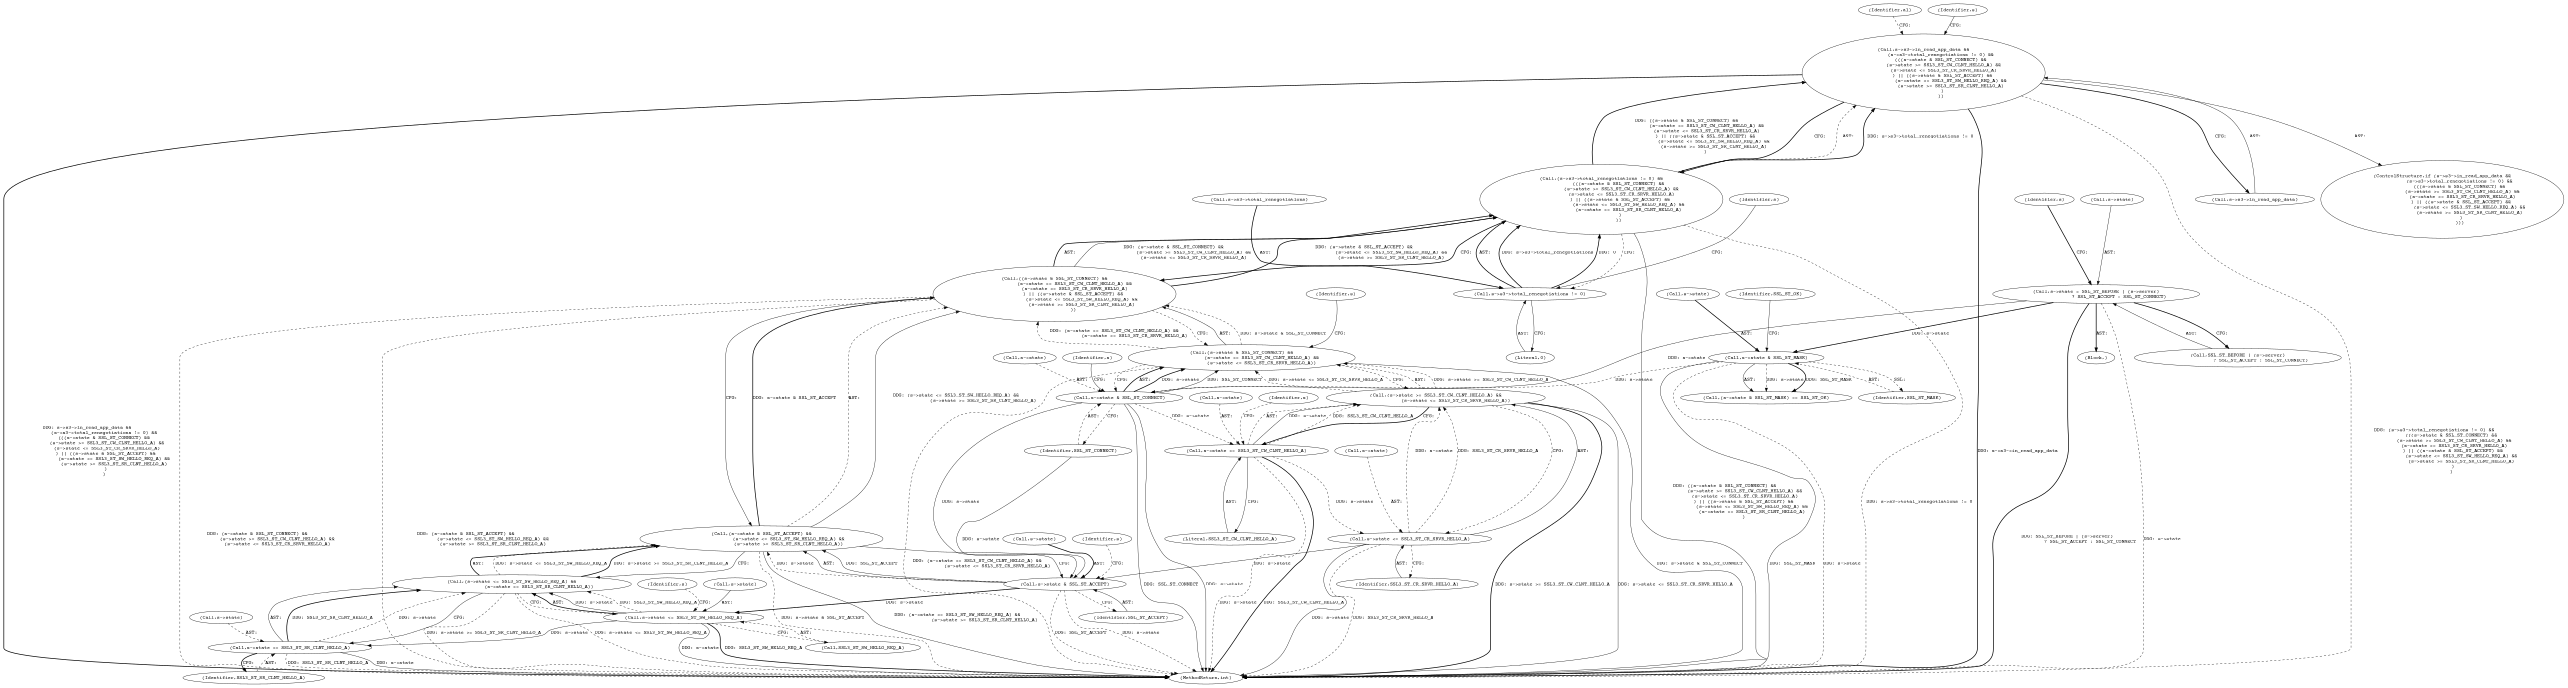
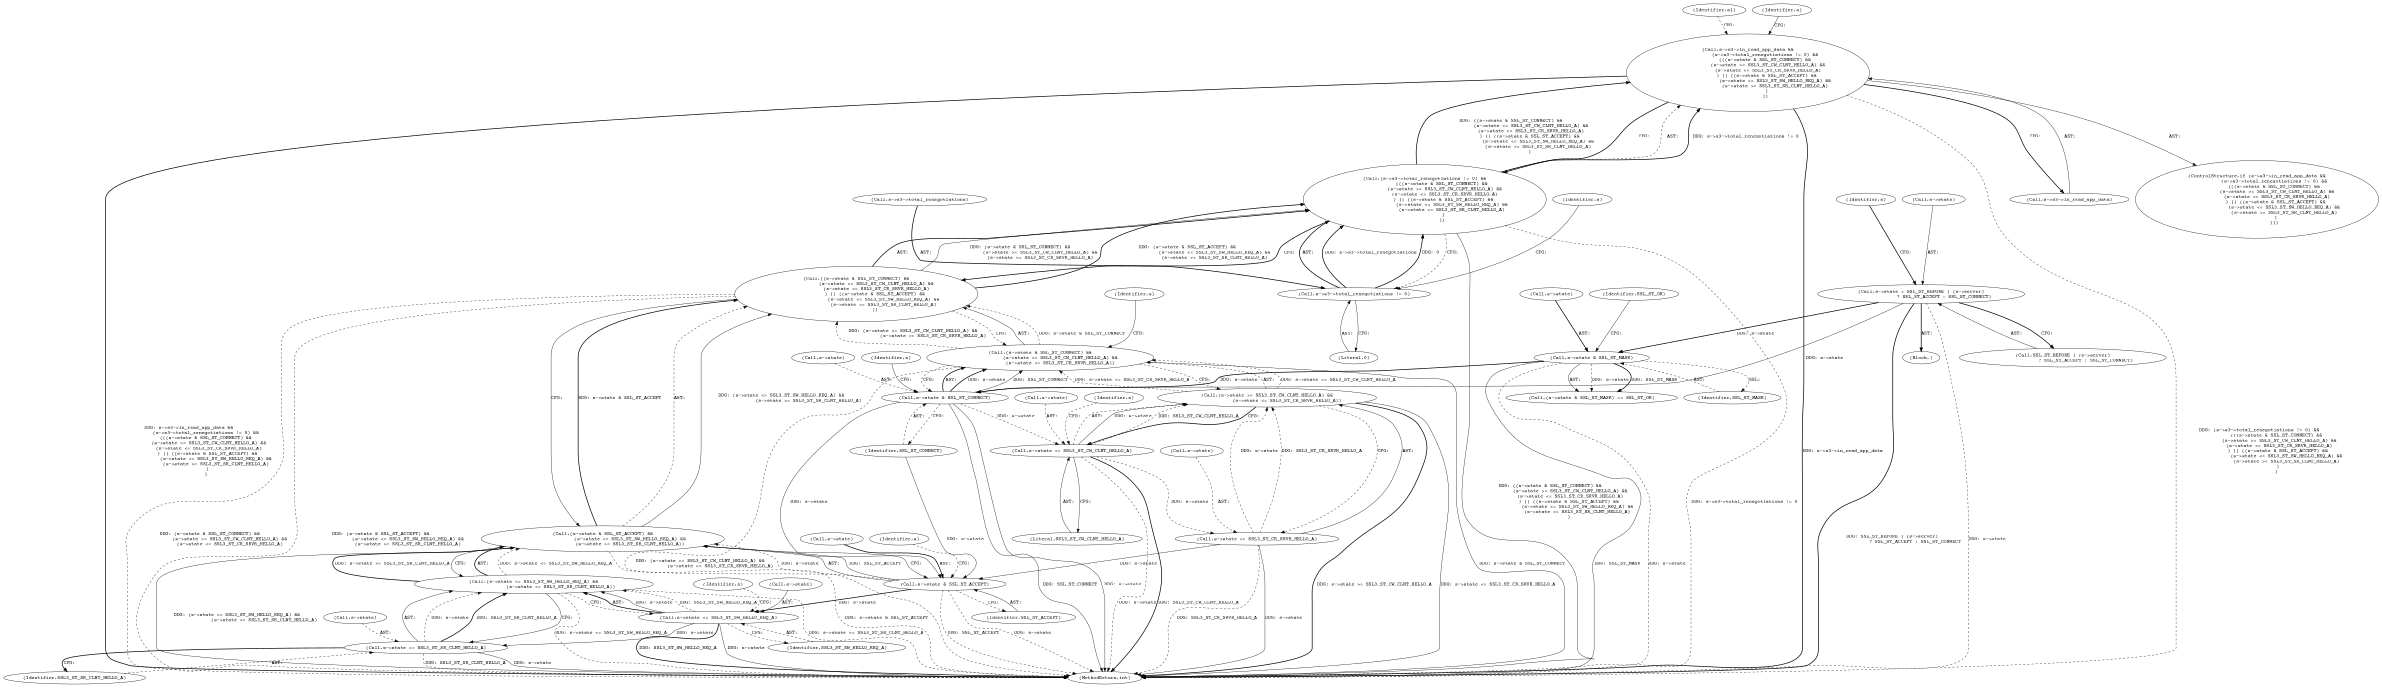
  digraph {
    fontname="Courier Prime"
    node [fontname="Courier Prime"]
    edge [fontname="Courier Prime" style=dashed]
    n1 [label="(Call,s->s3->in_read_app_data &&\n            (s->s3->total_renegotiations != 0) &&\n            (((s->state & SSL_ST_CONNECT) &&\n              (s->state >= SSL3_ST_CW_CLNT_HELLO_A) &&\n              (s->state <= SSL3_ST_CR_SRVR_HELLO_A)\n             ) || ((s->state & SSL_ST_ACCEPT) &&\n                   (s->state <= SSL3_ST_SW_HELLO_REQ_A) &&\n                   (s->state >= SSL3_ST_SR_CLNT_HELLO_A)\n             )\n            ))"]
    n2 [label="(Call,(s->s3->total_renegotiations != 0) &&\n            (((s->state & SSL_ST_CONNECT) &&\n              (s->state >= SSL3_ST_CW_CLNT_HELLO_A) &&\n              (s->state <= SSL3_ST_CR_SRVR_HELLO_A)\n             ) || ((s->state & SSL_ST_ACCEPT) &&\n                   (s->state <= SSL3_ST_SW_HELLO_REQ_A) &&\n                   (s->state >= SSL3_ST_SR_CLNT_HELLO_A)\n             )\n            ))"]
    n3 [label="(Call,s->s3->in_read_app_data)"]
    n4 [label="(ControlStructure,if (s->s3->in_read_app_data &&\n            (s->s3->total_renegotiations != 0) &&\n            (((s->state & SSL_ST_CONNECT) &&\n              (s->state >= SSL3_ST_CW_CLNT_HELLO_A) &&\n              (s->state <= SSL3_ST_CR_SRVR_HELLO_A)\n             ) || ((s->state & SSL_ST_ACCEPT) &&\n                   (s->state <= SSL3_ST_SW_HELLO_REQ_A) &&\n                   (s->state >= SSL3_ST_SR_CLNT_HELLO_A)\n             )\n            )))"]
    n5 [label="(MethodReturn,int)"]
    n6 [label="(Call,s->s3->total_renegotiations != 0)"]
    n7 [label="(Call,((s->state & SSL_ST_CONNECT) &&\n              (s->state >= SSL3_ST_CW_CLNT_HELLO_A) &&\n              (s->state <= SSL3_ST_CR_SRVR_HELLO_A)\n             ) || ((s->state & SSL_ST_ACCEPT) &&\n                   (s->state <= SSL3_ST_SW_HELLO_REQ_A) &&\n                   (s->state >= SSL3_ST_SR_CLNT_HELLO_A)\n             ))"]
    n8 [label="(Literal,0)"]
    n9 [label="(Call,(s->state & SSL_ST_CONNECT) &&\n              (s->state >= SSL3_ST_CW_CLNT_HELLO_A) &&\n              (s->state <= SSL3_ST_CR_SRVR_HELLO_A))"]
    n10 [label="(Call,(s->state & SSL_ST_ACCEPT) &&\n                   (s->state <= SSL3_ST_SW_HELLO_REQ_A) &&\n                   (s->state >= SSL3_ST_SR_CLNT_HELLO_A))"]
    n11 [label="(Call,s->state & SSL_ST_CONNECT)"]
    n12 [label="(Call,(s->state >= SSL3_ST_CW_CLNT_HELLO_A) &&\n              (s->state <= SSL3_ST_CR_SRVR_HELLO_A))"]
    n13 [label="(Call,s->state & SSL_ST_ACCEPT)"]
    n14 [label="(Call,(s->state <= SSL3_ST_SW_HELLO_REQ_A) &&\n                   (s->state >= SSL3_ST_SR_CLNT_HELLO_A))"]
    n15 [label="(Call,s->state >= SSL3_ST_CW_CLNT_HELLO_A)"]
    n16 [label="(Identifier,SSL_ST_CONNECT)"]
    n17 [label="(Call,s->state <= SSL3_ST_CR_SRVR_HELLO_A)"]
    n18 [label="(Literal,SSL3_ST_CW_CLNT_HELLO_A)"]
    n19 [label="(Call,s->state <= SSL3_ST_SW_HELLO_REQ_A)"]
    n20 [label="(Identifier,SSL_ST_ACCEPT)"]
    n21 [label="(Call,s->state = SSL_ST_BEFORE | (s->server)\n                ? SSL_ST_ACCEPT : SSL_ST_CONNECT)"]
    n22 [label="(Call,s->state & SSL_ST_MASK)"]
    n23 [label="(Call,SSL_ST_BEFORE | (s->server)\n                ? SSL_ST_ACCEPT : SSL_ST_CONNECT)"]
    n24 [label="(Block,)"]
    n25 [label="(Identifier,SSL_ST_MASK)"]
    n26 [label="(Call,(s->state & SSL_ST_MASK) == SSL_ST_OK)"]
-   n27 [label="(Identifier,SSL3_ST_CR_SRVR_HELLO_A)"]
    n28 [label="(Call,s->state >= SSL3_ST_SR_CLNT_HELLO_A)"]
-   n29 [label="(Call,SSL3_ST_SW_HELLO_REQ_A)"]
+   n29 [label="(Identifier,SSL3_ST_SW_HELLO_REQ_A)"]
    n30 [label="(Identifier,SSL3_ST_SR_CLNT_HELLO_A)"]
    n31 [label="(Call,s->state)"]
    n32 [label="(Call,s->state)"]
    n33 [label="(Identifier,s)"]
    n34 [label="(Identifier,s)"]
    n35 [label="(Call,s->state)"]
    n36 [label="(Identifier,SSL_ST_OK)"]
    n37 [label="(Call,s->state)"]
    n38 [label="(Call,s->state)"]
    n39 [label="(Identifier,al)"]
    n40 [label="(Call,s->s3->total_renegotiations)"]
    n41 [label="(Call,s->state)"]
    n42 [label="(Identifier,s)"]
    n43 [label="(Call,s->state)"]
    n44 [label="(Identifier,s)"]
    n45 [label="(Identifier,s)"]
    n46 [label="(Call,s->state)"]
    n47 [label="(Identifier,s)"]
    n48 [label="(Identifier,s)"]
    n49 [label="(Identifier,s)"]
    n1 -> n2 [label="CFG: " style=bold]
    n1 -> n3 [label="CFG: " style=bold]
    n1 -> n4 [label="AST: " style=solid]
    n1 -> n5 [label="DDG: s->s3->in_read_app_data &&\n            (s->s3->total_renegotiations != 0) &&\n            (((s->state & SSL_ST_CONNECT) &&\n              (s->state >= SSL3_ST_CW_CLNT_HELLO_A) &&\n              (s->state <= SSL3_ST_CR_SRVR_HELLO_A)\n             ) || ((s->state & SSL_ST_ACCEPT) &&\n                   (s->state <= SSL3_ST_SW_HELLO_REQ_A) &&\n                   (s->state >= SSL3_ST_SR_CLNT_HELLO_A)\n             )\n            )" style=bold]
    n1 -> n5 [label="DDG: s->s3->in_read_app_data" style=bold]
    n1 -> n5 [label="DDG: (s->s3->total_renegotiations != 0) &&\n            (((s->state & SSL_ST_CONNECT) &&\n              (s->state >= SSL3_ST_CW_CLNT_HELLO_A) &&\n              (s->state <= SSL3_ST_CR_SRVR_HELLO_A)\n             ) || ((s->state & SSL_ST_ACCEPT) &&\n                   (s->state <= SSL3_ST_SW_HELLO_REQ_A) &&\n                   (s->state >= SSL3_ST_SR_CLNT_HELLO_A)\n             )\n            )"]
    n2 -> n1 [label="AST: "]
    n2 -> n1 [label="DDG: s->s3->total_renegotiations != 0" style=bold]
    n2 -> n1 [label="DDG: ((s->state & SSL_ST_CONNECT) &&\n              (s->state >= SSL3_ST_CW_CLNT_HELLO_A) &&\n              (s->state <= SSL3_ST_CR_SRVR_HELLO_A)\n             ) || ((s->state & SSL_ST_ACCEPT) &&\n                   (s->state <= SSL3_ST_SW_HELLO_REQ_A) &&\n                   (s->state >= SSL3_ST_SR_CLNT_HELLO_A)\n             )" style=bold]
    n2 -> n5 [label="DDG: s->s3->total_renegotiations != 0"]
    n2 -> n5 [label="DDG: ((s->state & SSL_ST_CONNECT) &&\n              (s->state >= SSL3_ST_CW_CLNT_HELLO_A) &&\n              (s->state <= SSL3_ST_CR_SRVR_HELLO_A)\n             ) || ((s->state & SSL_ST_ACCEPT) &&\n                   (s->state <= SSL3_ST_SW_HELLO_REQ_A) &&\n                   (s->state >= SSL3_ST_SR_CLNT_HELLO_A)\n             )" style=solid]
    n2 -> n6 [label="CFG: "]
    n2 -> n7 [label="CFG: " style=bold]
    n3 -> n1 [label="AST: " style=solid]
    n6 -> n2 [label="AST: " style=bold]
    n6 -> n2 [label="DDG: s->s3->total_renegotiations" style=bold]
    n6 -> n2 [label="DDG: 0" style=bold]
    n6 -> n8 [label="CFG: " style=solid]
    n7 -> n2 [label="AST: " style=bold]
    n7 -> n2 [label="DDG: (s->state & SSL_ST_CONNECT) &&\n              (s->state >= SSL3_ST_CW_CLNT_HELLO_A) &&\n              (s->state <= SSL3_ST_CR_SRVR_HELLO_A)" style=solid]
    n7 -> n2 [label="DDG: (s->state & SSL_ST_ACCEPT) &&\n                   (s->state <= SSL3_ST_SW_HELLO_REQ_A) &&\n                   (s->state >= SSL3_ST_SR_CLNT_HELLO_A)" style=bold]
    n7 -> n5 [label="DDG: (s->state & SSL_ST_CONNECT) &&\n              (s->state >= SSL3_ST_CW_CLNT_HELLO_A) &&\n              (s->state <= SSL3_ST_CR_SRVR_HELLO_A)"]
    n7 -> n5 [label="DDG: (s->state & SSL_ST_ACCEPT) &&\n                   (s->state <= SSL3_ST_SW_HELLO_REQ_A) &&\n                   (s->state >= SSL3_ST_SR_CLNT_HELLO_A)"]
    n7 -> n9 [label="CFG: "]
    n7 -> n10 [label="CFG: " style=solid]
    n8 -> n6 [label="AST: " style=solid]
    n9 -> n5 [label="DDG: s->state & SSL_ST_CONNECT" style=solid]
    n9 -> n5 [label="DDG: (s->state >= SSL3_ST_CW_CLNT_HELLO_A) &&\n              (s->state <= SSL3_ST_CR_SRVR_HELLO_A)"]
    n9 -> n7 [label="AST: " style=solid]
    n9 -> n7 [label="DDG: s->state & SSL_ST_CONNECT"]
    n9 -> n7 [label="DDG: (s->state >= SSL3_ST_CW_CLNT_HELLO_A) &&\n              (s->state <= SSL3_ST_CR_SRVR_HELLO_A)"]
    n9 -> n11 [label="CFG: "]
    n9 -> n12 [label="CFG: "]
    n10 -> n5 [label="DDG: s->state & SSL_ST_ACCEPT"]
    n10 -> n5 [label="DDG: (s->state <= SSL3_ST_SW_HELLO_REQ_A) &&\n                   (s->state >= SSL3_ST_SR_CLNT_HELLO_A)" style=solid]
    n10 -> n7 [label="AST: "]
    n10 -> n7 [label="DDG: s->state & SSL_ST_ACCEPT" style=bold]
    n10 -> n7 [label="DDG: (s->state <= SSL3_ST_SW_HELLO_REQ_A) &&\n                   (s->state >= SSL3_ST_SR_CLNT_HELLO_A)" style=solid]
    n10 -> n13 [label="CFG: " style=solid]
    n10 -> n14 [label="CFG: " style=solid]
    n11 -> n5 [label="DDG: SSL_ST_CONNECT" style=solid]
    n11 -> n5 [label="DDG: s->state" style=solid]
    n11 -> n9 [label="AST: " style=bold]
    n11 -> n9 [label="DDG: s->state" style=bold]
    n11 -> n9 [label="DDG: SSL_ST_CONNECT" style=solid]
    n11 -> n13 [label="DDG: s->state" style=solid]
    n11 -> n15 [label="DDG: s->state"]
    n11 -> n16 [label="CFG: "]
    n12 -> n5 [label="DDG: s->state >= SSL3_ST_CW_CLNT_HELLO_A" style=bold]
    n12 -> n5 [label="DDG: s->state <= SSL3_ST_CR_SRVR_HELLO_A" style=solid]
    n12 -> n9 [label="AST: "]
    n12 -> n9 [label="DDG: s->state >= SSL3_ST_CW_CLNT_HELLO_A"]
    n12 -> n9 [label="DDG: s->state <= SSL3_ST_CR_SRVR_HELLO_A"]
    n12 -> n15 [label="CFG: " style=bold]
    n12 -> n17 [label="CFG: "]
    n13 -> n5 [label="DDG: s->state"]
    n13 -> n5 [label="DDG: SSL_ST_ACCEPT"]
    n13 -> n10 [label="AST: " style=solid]
    n13 -> n10 [label="DDG: s->state"]
    n13 -> n10 [label="DDG: SSL_ST_ACCEPT" style=solid]
    n13 -> n19 [label="DDG: s->state" style=bold]
    n13 -> n20 [label="CFG: "]
    n14 -> n5 [label="DDG: s->state >= SSL3_ST_SR_CLNT_HELLO_A"]
    n14 -> n5 [label="DDG: s->state <= SSL3_ST_SW_HELLO_REQ_A"]
    n14 -> n10 [label="AST: " style=bold]
    n14 -> n10 [label="DDG: s->state <= SSL3_ST_SW_HELLO_REQ_A"]
    n14 -> n10 [label="DDG: s->state >= SSL3_ST_SR_CLNT_HELLO_A" style=bold]
    n14 -> n19 [label="CFG: "]
    n14 -> n28 [label="CFG: " style=solid]
    n15 -> n5 [label="DDG: s->state"]
    n15 -> n5 [label="DDG: SSL3_ST_CW_CLNT_HELLO_A" style=bold]
    n15 -> n12 [label="AST: "]
    n15 -> n12 [label="DDG: s->state" style=solid]
    n15 -> n12 [label="DDG: SSL3_ST_CW_CLNT_HELLO_A"]
    n15 -> n17 [label="DDG: s->state"]
    n15 -> n18 [label="CFG: " style=solid]
    n16 -> n11 [label="AST: "]
    n16 -> n13 [label="DDG: s->state" style=solid]
    n17 -> n5 [label="DDG: SSL3_ST_CR_SRVR_HELLO_A"]
    n17 -> n5 [label="DDG: s->state" style=solid]
    n17 -> n12 [label="AST: " style=solid]
    n17 -> n12 [label="DDG: s->state"]
    n17 -> n12 [label="DDG: SSL3_ST_CR_SRVR_HELLO_A"]
    n17 -> n13 [label="DDG: s->state" style=solid]
-   n17 -> n27 [label="CFG: "]
    n18 -> n15 [label="AST: " style=solid]
    n19 -> n5 [label="DDG: SSL3_ST_SW_HELLO_REQ_A" style=bold]
    n19 -> n5 [label="DDG: s->state" style=solid]
    n19 -> n14 [label="AST: " style=bold]
    n19 -> n14 [label="DDG: s->state" style=solid]
    n19 -> n14 [label="DDG: SSL3_ST_SW_HELLO_REQ_A"]
    n19 -> n28 [label="DDG: s->state" style=solid]
    n19 -> n29 [label="CFG: "]
    n20 -> n13 [label="AST: " style=solid]
    n21 -> n5 [label="DDG: SSL_ST_BEFORE | (s->server)\n                ? SSL_ST_ACCEPT : SSL_ST_CONNECT" style=bold]
    n21 -> n5 [label="DDG: s->state"]
    n21 -> n11 [label="DDG: s->state" style=solid]
    n21 -> n22 [label="DDG: s->state" style=bold]
    n21 -> n23 [label="CFG: " style=bold]
    n21 -> n24 [label="AST: " style=bold]
    n22 -> n5 [label="DDG: SSL_ST_MASK" style=solid]
    n22 -> n5 [label="DDG: s->state"]
-   n22 -> n11 [label="DDG: s->state"]
+   n22 -> n11 [label="DDG: s->state" style=bold]
    n22 -> n25 [label="SSL: "]
    n22 -> n26 [label="AST: " style=solid]
    n22 -> n26 [label="DDG: s->state"]
    n22 -> n26 [label="DDG: SSL_ST_MASK" style=bold]
    n23 -> n21 [label="AST: " style=solid]
    n25 -> n22 [label="AST: "]
-   n27 -> n17 [label="AST: " style=solid]
    n28 -> n5 [label="DDG: SSL3_ST_SR_CLNT_HELLO_A"]
    n28 -> n5 [label="DDG: s->state" style=solid]
    n28 -> n14 [label="AST: " style=solid]
    n28 -> n14 [label="DDG: s->state"]
    n28 -> n14 [label="DDG: SSL3_ST_SR_CLNT_HELLO_A" style=bold]
    n28 -> n30 [label="CFG: " style=bold]
    n29 -> n19 [label="AST: "]
    n30 -> n28 [label="AST: "]
    n31 -> n13 [label="AST: " style=bold]
    n32 -> n21 [label="AST: " style=solid]
    n33 -> n13 [label="CFG: "]
    n34 -> n19 [label="CFG: "]
    n35 -> n15 [label="AST: "]
    n36 -> n22 [label="CFG: " style=solid]
    n37 -> n22 [label="AST: " style=bold]
    n38 -> n19 [label="AST: " style=solid]
    n39 -> n1 [label="CFG: "]
    n40 -> n6 [label="AST: " style=bold]
    n41 -> n28 [label="AST: "]
    n42 -> n11 [label="CFG: " style=solid]
    n43 -> n17 [label="AST: "]
    n44 -> n6 [label="CFG: " style=solid]
    n45 -> n9 [label="CFG: " style=solid]
    n46 -> n11 [label="AST: "]
    n47 -> n21 [label="CFG: " style=bold]
    n48 -> n1 [label="CFG: " style=solid]
    n49 -> n15 [label="CFG: "]
  }
